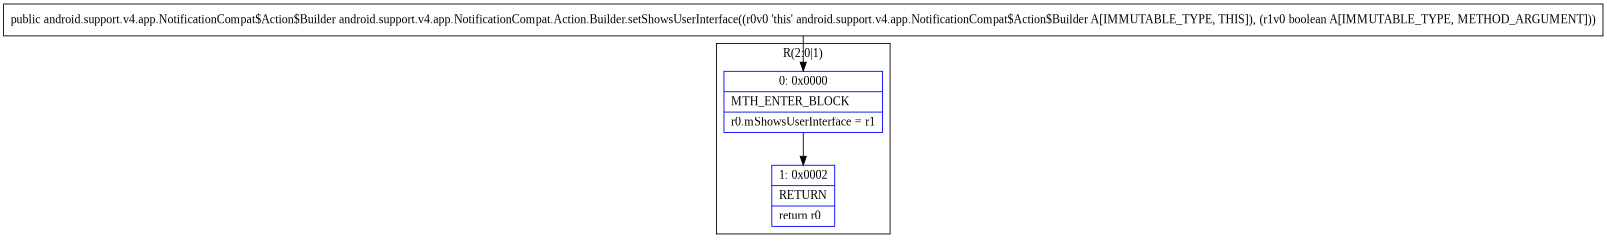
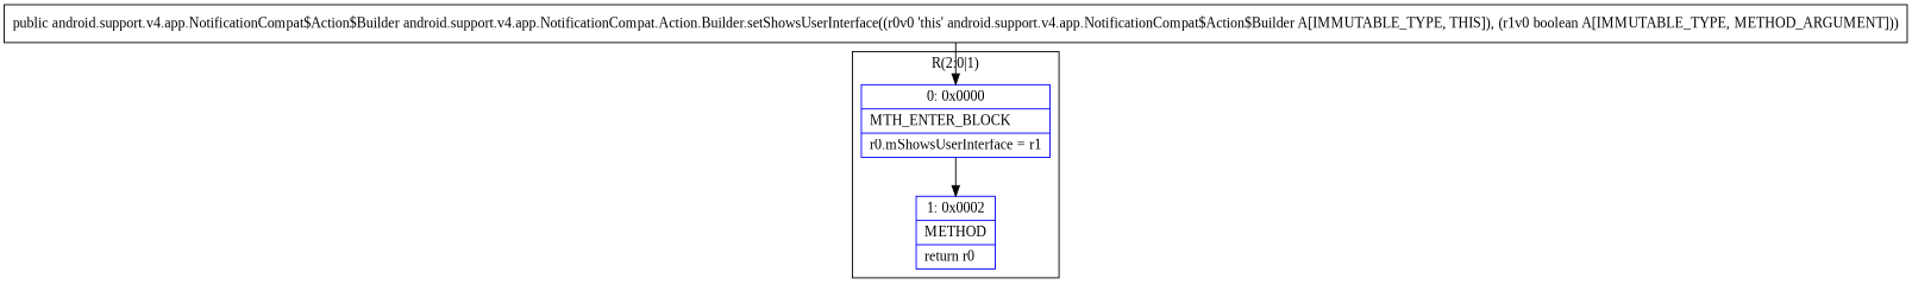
  digraph {
    fontname="Liberation Serif"
    node [color=blue shape=record fontname="Liberation Serif"]
    edge [fontname="Liberation Serif"]
    n1 [label="{0\:\ 0x0000|MTH_ENTER_BLOCK\l|r0.mShowsUserInterface = r1\l}"]
-   n2 [label="{1\:\ 0x0002|RETURN\l|return r0\l}"]
+   n2 [label="{1\:\ 0x0002|METHOD\l|return r0\l}"]
    n3 [label="{public android.support.v4.app.NotificationCompat$Action$Builder android.support.v4.app.NotificationCompat.Action.Builder.setShowsUserInterface((r0v0 'this' android.support.v4.app.NotificationCompat$Action$Builder A[IMMUTABLE_TYPE, THIS]), (r1v0 boolean A[IMMUTABLE_TYPE, METHOD_ARGUMENT])) }" color=""]
    subgraph cluster_1 {
      label="R(2:0|1)"
      n1
      n2
    }
    n1 -> n2
    n3 -> n1
  }
